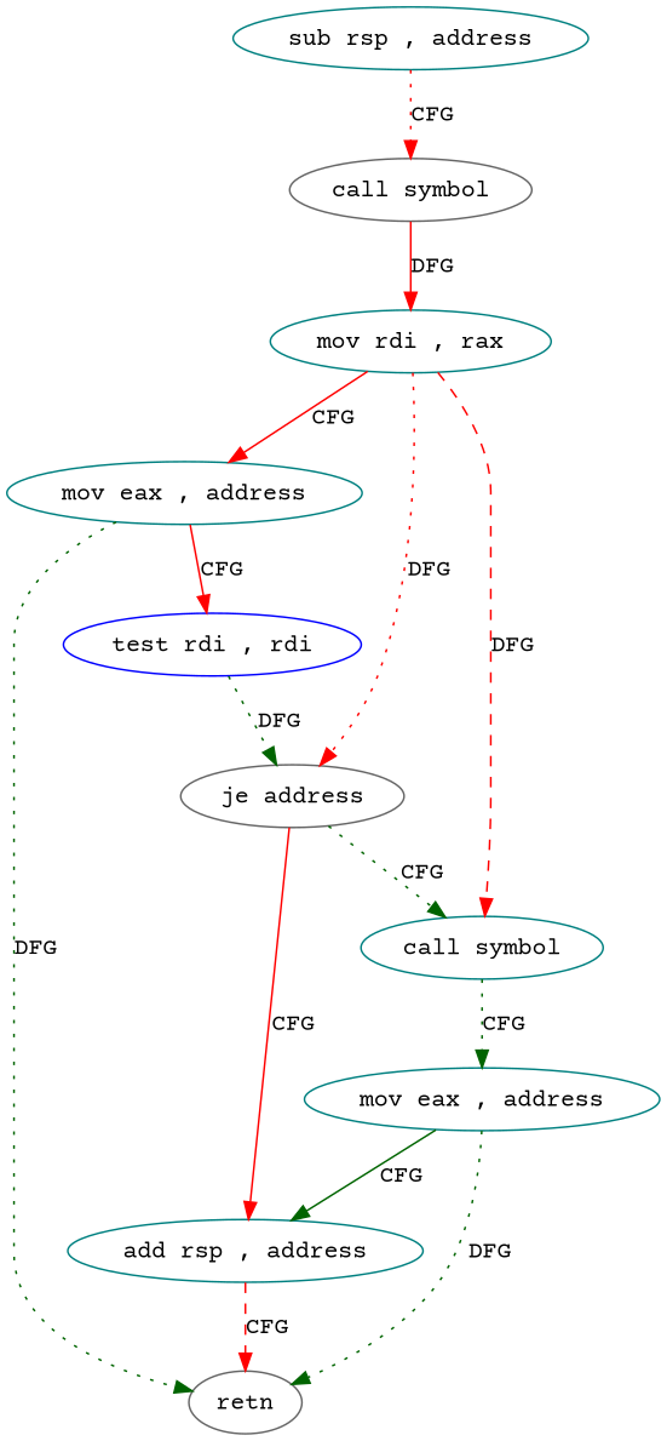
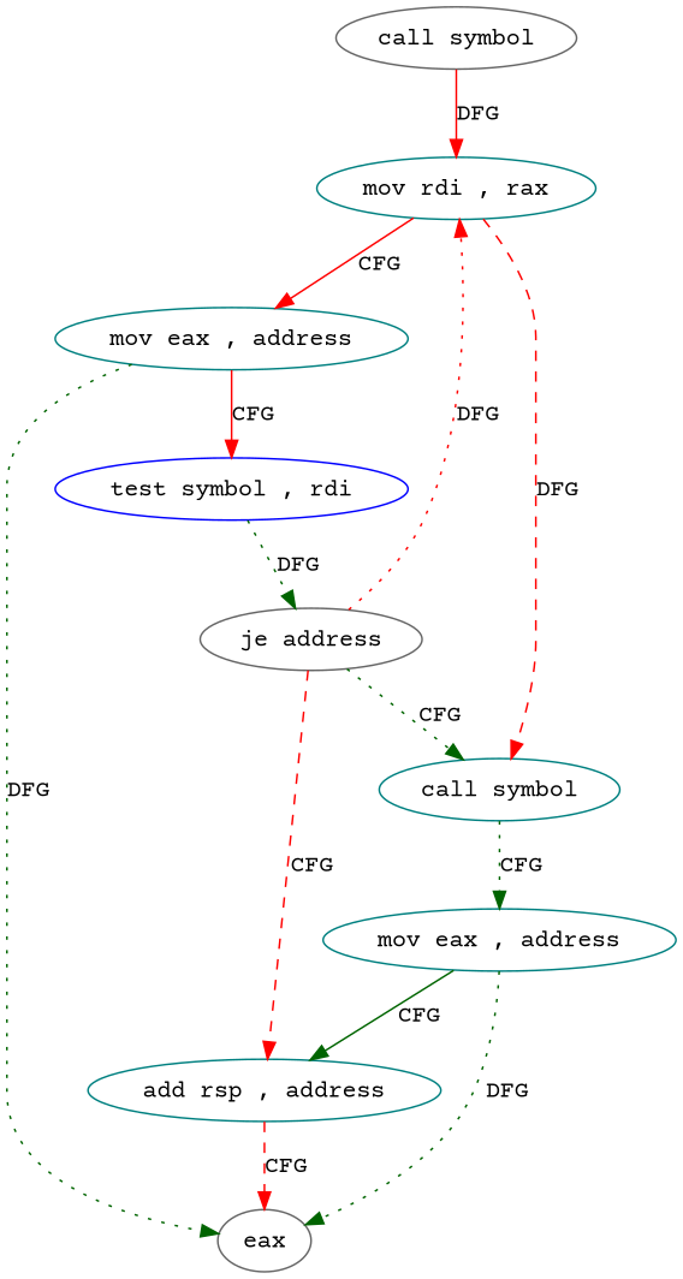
  digraph {
    fontname="Courier Prime"
    node [color=teal fontname="Courier Prime"]
    edge [color=red fontname="Courier Prime" style=dotted]
-   n1 [label="sub rsp , address"]
    n2 [color=gray40 label="call symbol"]
    n3 [label="mov rdi , rax"]
    n4 [label="mov eax , address"]
    n5 [color=gray40 label="je address"]
    n6 [label="call symbol"]
-   n7 [color=blue label="test rdi , rdi"]
-   n8 [color=gray40 label=retn]
+   n7 [color=blue label="test symbol , rdi"]
+   n8 [color=gray40 label=eax]
    n9 [label="add rsp , address"]
    n10 [label="mov eax , address"]
-   n1 -> n2 [label=CFG]
    n2 -> n3 [label=DFG style=solid]
    n3 -> n4 [label=CFG style=solid]
-   n3 -> n5 [label=DFG]
+   n5 -> n3 [label=DFG]
    n3 -> n6 [label=DFG style=dashed]
    n4 -> n7 [label=CFG style=solid]
    n4 -> n8 [color=darkgreen label=DFG]
    n5 -> n6 [color=darkgreen label=CFG]
-   n5 -> n9 [label=CFG style=solid]
+   n5 -> n9 [label=CFG style=dashed]
    n6 -> n10 [color=darkgreen label=CFG]
    n7 -> n5 [color=darkgreen label=DFG]
    n9 -> n8 [label=CFG style=dashed]
    n10 -> n8 [color=darkgreen label=DFG]
    n10 -> n9 [color=darkgreen label=CFG style=solid]
  }
